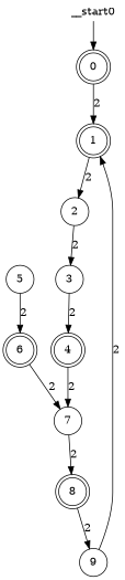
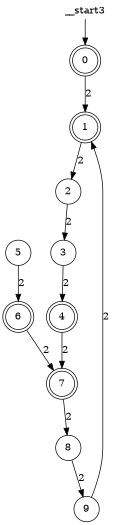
  digraph {
    node [shape=doublecircle]
    n1 [label=0]
    n2 [label=1]
    n3 [label=2 shape=circle]
    n4 [label=3 shape=circle]
    n5 [label=4]
-   n6 [label=7 shape=circle]
+   n6 [label=7]
    n7 [label=5 shape=circle]
    n8 [label=6]
-   n9 [label=8]
+   n9 [label=8 shape=circle]
    n10 [label=9 shape=circle]
-   __start0 [height=0 shape=none width=0]
+   __start0 [height=0 shape=none width=0 label=__start3]
    n1 -> n2 [label=2]
    n2 -> n3 [label=2]
    n3 -> n4 [label=2]
    n4 -> n5 [label=2]
    n5 -> n6 [label=2]
    n6 -> n9 [label=2]
    n7 -> n8 [label=2]
    n8 -> n6 [label=2]
    n9 -> n10 [label=2]
    n10 -> n2 [label=2]
    __start0 -> n1
  }
